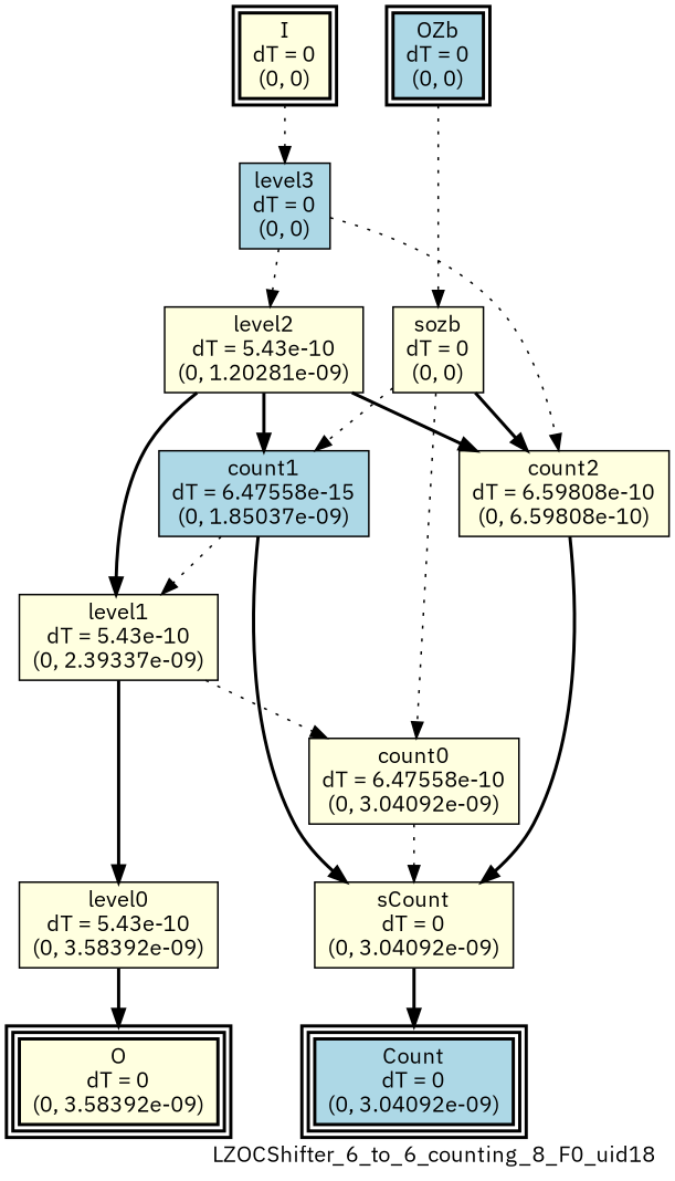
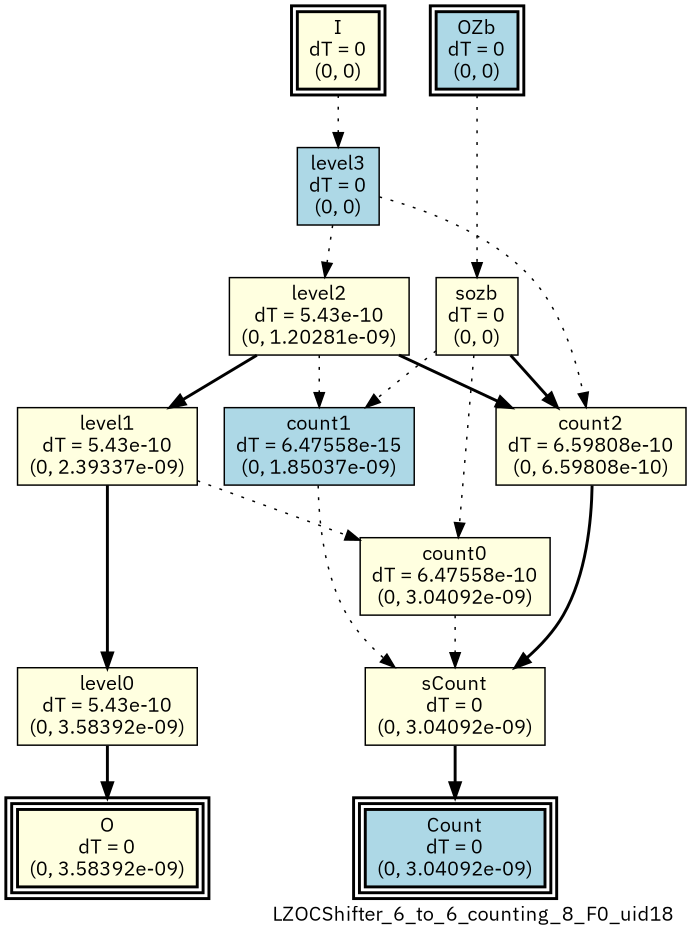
  digraph {
    fontname="IBM Plex Sans"
    label=LZOCShifter_6_to_6_counting_8_F0_uid18
    labeljust=right
    labelloc=bottom
    nodesep=0.25
    ranksep=0.5
    node [color=black fillcolor=lightyellow fontname="IBM Plex Sans" peripheries=1 shape=box style=filled]
    edge [arrowhead=normal arrowsize=1.0 arrowtail=normal color=black dir=forward fontname="IBM Plex Sans" style=dotted]
    n1 [label="I\ndT = 0\n(0, 0)" peripheries=2 style="bold, filled,filled"]
    n2 [fillcolor=lightblue label="OZb\ndT = 0\n(0, 0)" peripheries=2 style="bold, filled,filled"]
    n3 [fillcolor=lightblue label="Count\ndT = 0\n(0, 3.04092e-09)" peripheries=3 style="bold, filled,filled"]
    n4 [label="O\ndT = 0\n(0, 3.58392e-09)" peripheries=3 style="bold, filled,filled"]
    n5 [fillcolor=lightblue label="level3\ndT = 0\n(0, 0)"]
    n6 [label="sozb\ndT = 0\n(0, 0)"]
    n7 [label="count2\ndT = 6.59808e-10\n(0, 6.59808e-10)"]
    n8 [label="level2\ndT = 5.43e-10\n(0, 1.20281e-09)"]
    n9 [fillcolor=lightblue label="count1\ndT = 6.47558e-15\n(0, 1.85037e-09)"]
    n10 [label="count0\ndT = 6.47558e-10\n(0, 3.04092e-09)"]
    n11 [label="sCount\ndT = 0\n(0, 3.04092e-09)"]
    n12 [label="level1\ndT = 5.43e-10\n(0, 2.39337e-09)"]
    n13 [label="level0\ndT = 5.43e-10\n(0, 3.58392e-09)"]
    subgraph sub_1 {
      rank=same
      n1
      n2
    }
    subgraph sub_2 {
      rank=same
      n3
      n4
    }
    n1 -> n5
    n2 -> n6
    n5 -> n7
    n5 -> n8
    n6 -> n7 [style=bold]
    n6 -> n9
    n6 -> n10
    n7 -> n11 [style=bold]
    n8 -> n7 [style=bold]
-   n8 -> n9 [style=bold]
+   n8 -> n9
    n8 -> n12 [style=bold]
-   n9 -> n11 [style=bold]
-   n9 -> n12
+   n9 -> n11
    n10 -> n11
    n11 -> n3 [style=bold]
    n12 -> n10
    n12 -> n13 [style=bold]
    n13 -> n4 [style=bold]
  }
